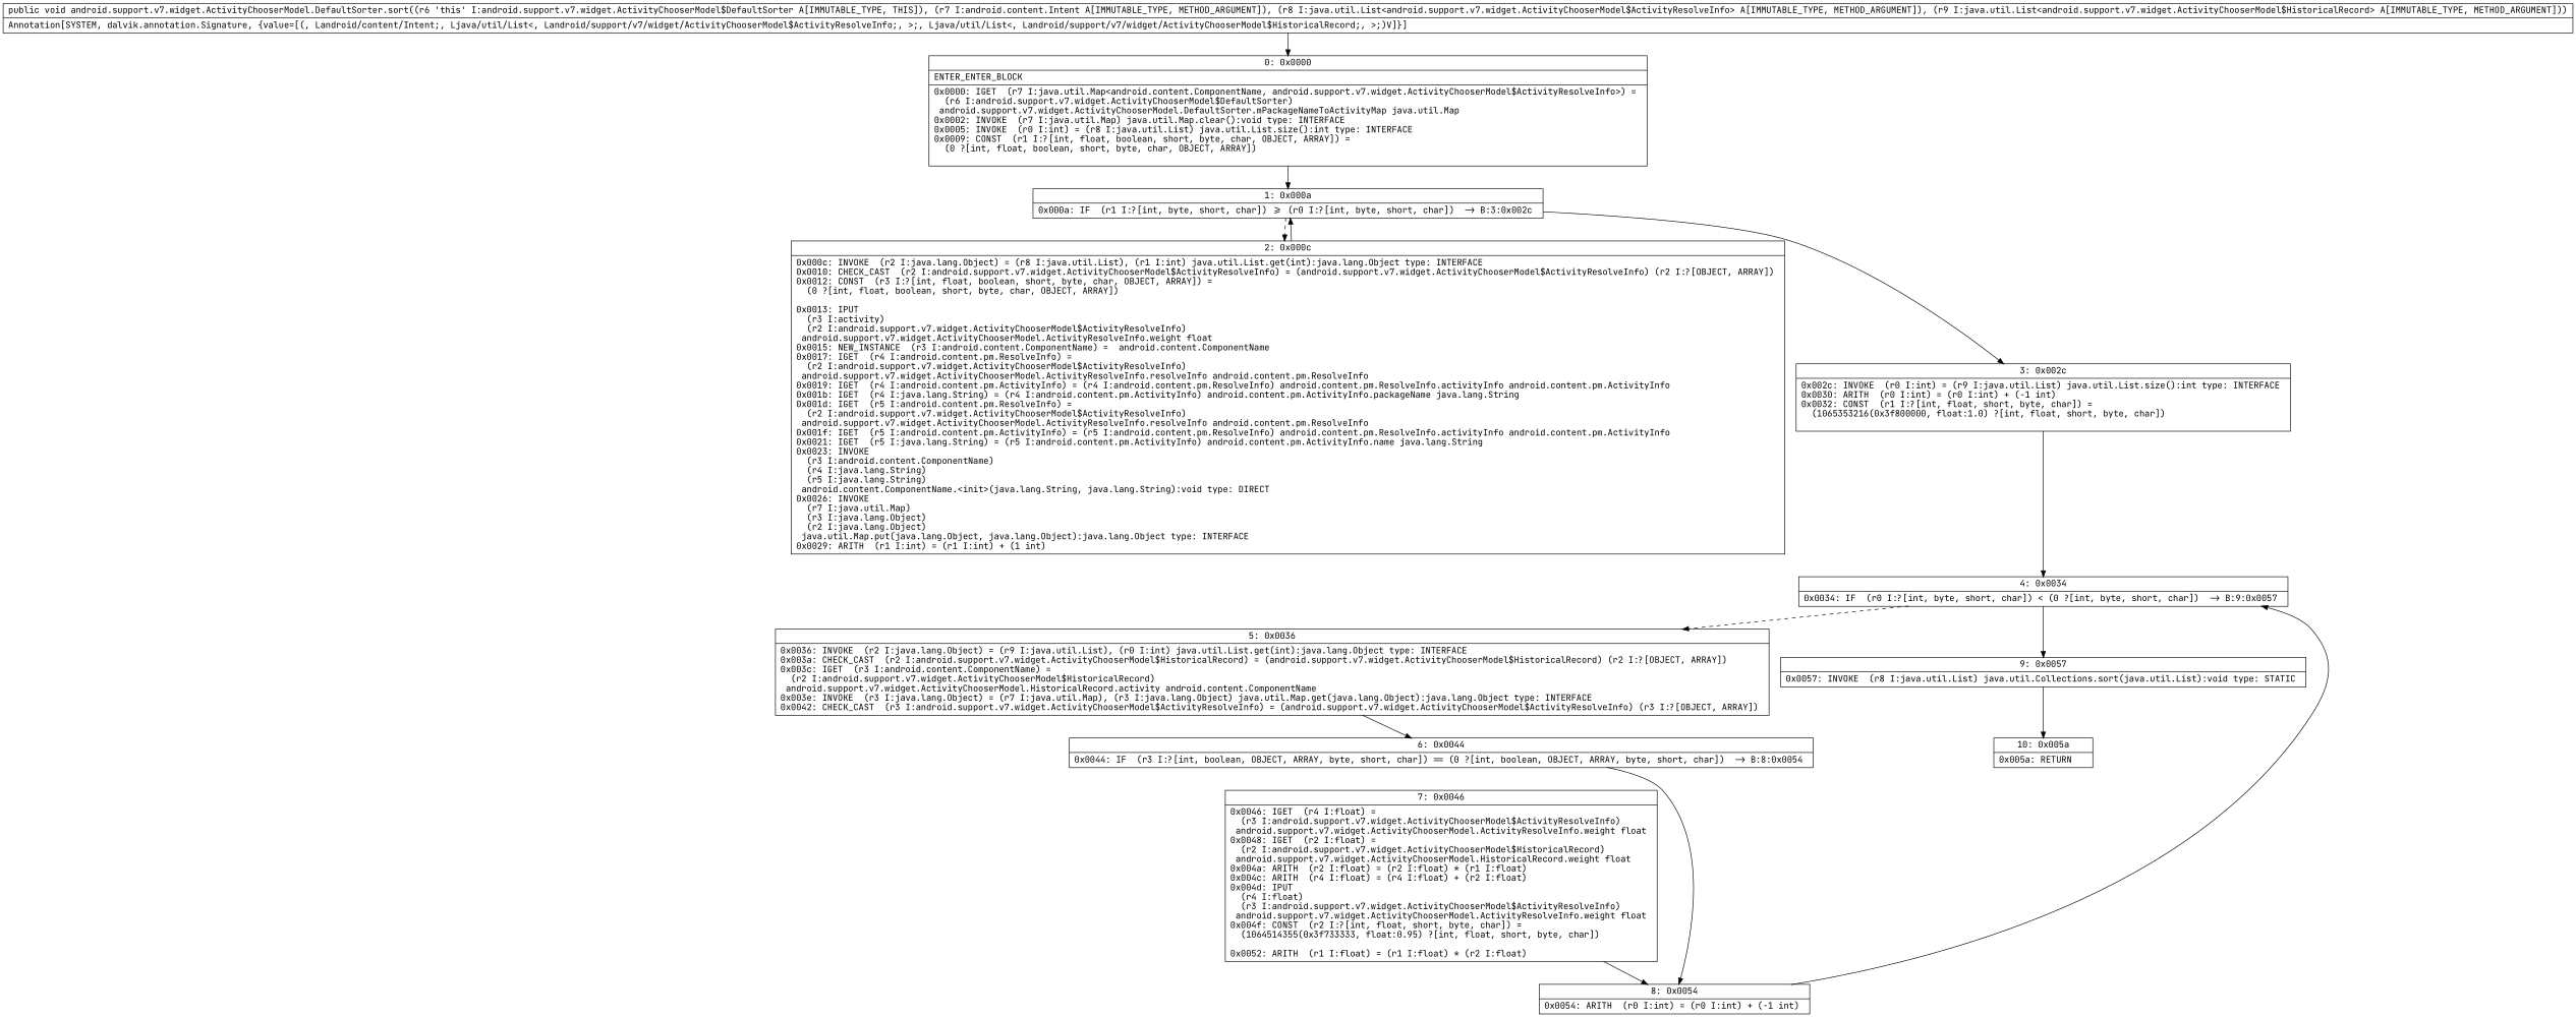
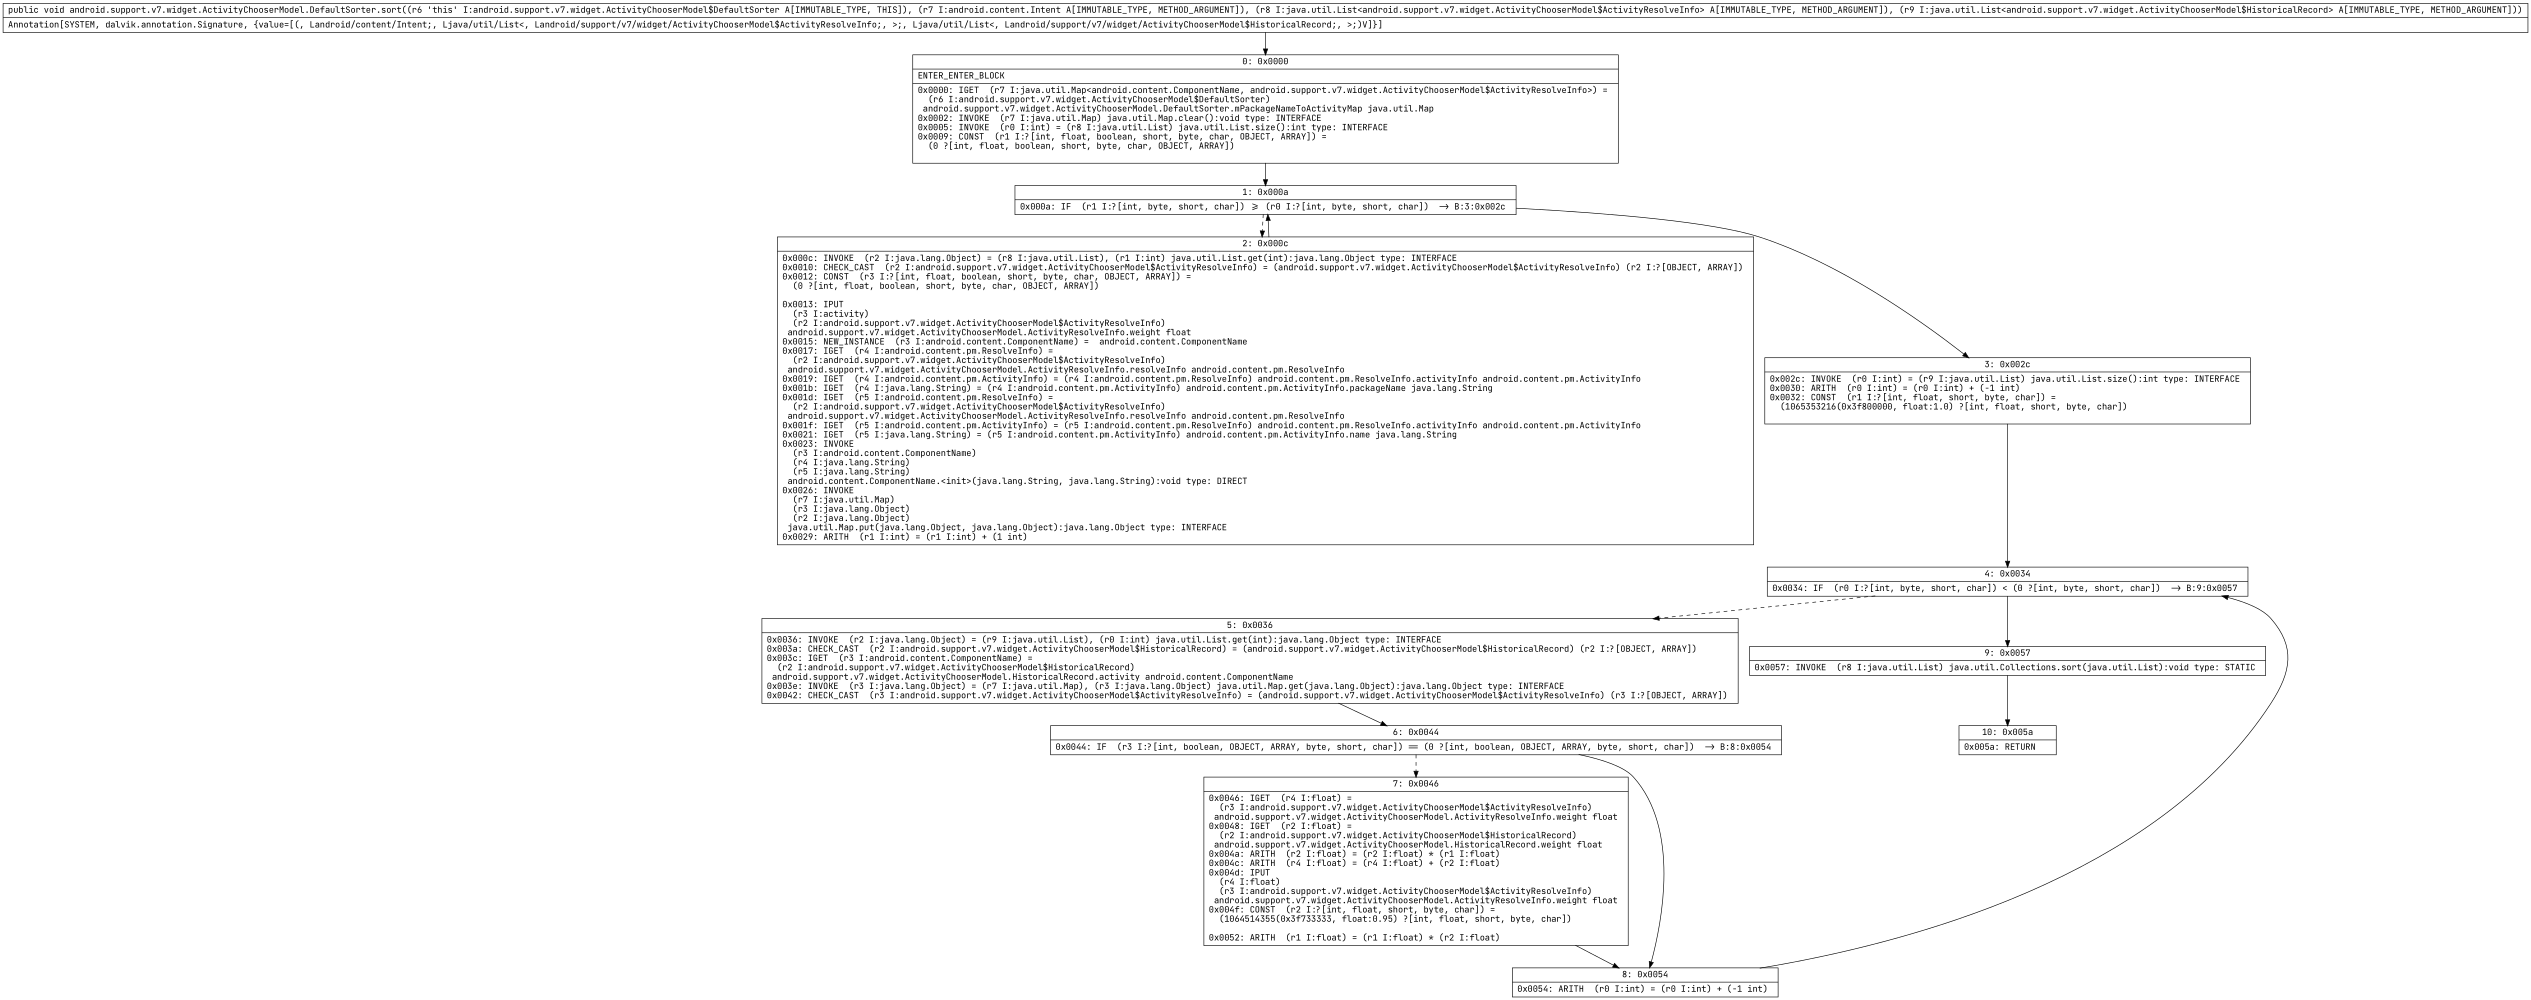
  digraph {
    fontname="JetBrains Mono"
    node [fontname="JetBrains Mono" shape=record]
    edge [fontname="JetBrains Mono"]
    n1 [label="{0\:\ 0x0000|ENTER_ENTER_BLOCK\l|0x0000: IGET  (r7 I:java.util.Map\<android.content.ComponentName, android.support.v7.widget.ActivityChooserModel$ActivityResolveInfo\>) = \l  (r6 I:android.support.v7.widget.ActivityChooserModel$DefaultSorter)\l android.support.v7.widget.ActivityChooserModel.DefaultSorter.mPackageNameToActivityMap java.util.Map \l0x0002: INVOKE  (r7 I:java.util.Map) java.util.Map.clear():void type: INTERFACE \l0x0005: INVOKE  (r0 I:int) = (r8 I:java.util.List) java.util.List.size():int type: INTERFACE \l0x0009: CONST  (r1 I:?[int, float, boolean, short, byte, char, OBJECT, ARRAY]) = \l  (0 ?[int, float, boolean, short, byte, char, OBJECT, ARRAY])\l \l}"]
    n2 [label="{1\:\ 0x000a|0x000a: IF  (r1 I:?[int, byte, short, char]) \>= (r0 I:?[int, byte, short, char])  \-\> B:3:0x002c \l}"]
    n3 [label="{2\:\ 0x000c|0x000c: INVOKE  (r2 I:java.lang.Object) = (r8 I:java.util.List), (r1 I:int) java.util.List.get(int):java.lang.Object type: INTERFACE \l0x0010: CHECK_CAST  (r2 I:android.support.v7.widget.ActivityChooserModel$ActivityResolveInfo) = (android.support.v7.widget.ActivityChooserModel$ActivityResolveInfo) (r2 I:?[OBJECT, ARRAY]) \l0x0012: CONST  (r3 I:?[int, float, boolean, short, byte, char, OBJECT, ARRAY]) = \l  (0 ?[int, float, boolean, short, byte, char, OBJECT, ARRAY])\l \l0x0013: IPUT  \l  (r3 I:activity)\l  (r2 I:android.support.v7.widget.ActivityChooserModel$ActivityResolveInfo)\l android.support.v7.widget.ActivityChooserModel.ActivityResolveInfo.weight float \l0x0015: NEW_INSTANCE  (r3 I:android.content.ComponentName) =  android.content.ComponentName \l0x0017: IGET  (r4 I:android.content.pm.ResolveInfo) = \l  (r2 I:android.support.v7.widget.ActivityChooserModel$ActivityResolveInfo)\l android.support.v7.widget.ActivityChooserModel.ActivityResolveInfo.resolveInfo android.content.pm.ResolveInfo \l0x0019: IGET  (r4 I:android.content.pm.ActivityInfo) = (r4 I:android.content.pm.ResolveInfo) android.content.pm.ResolveInfo.activityInfo android.content.pm.ActivityInfo \l0x001b: IGET  (r4 I:java.lang.String) = (r4 I:android.content.pm.ActivityInfo) android.content.pm.ActivityInfo.packageName java.lang.String \l0x001d: IGET  (r5 I:android.content.pm.ResolveInfo) = \l  (r2 I:android.support.v7.widget.ActivityChooserModel$ActivityResolveInfo)\l android.support.v7.widget.ActivityChooserModel.ActivityResolveInfo.resolveInfo android.content.pm.ResolveInfo \l0x001f: IGET  (r5 I:android.content.pm.ActivityInfo) = (r5 I:android.content.pm.ResolveInfo) android.content.pm.ResolveInfo.activityInfo android.content.pm.ActivityInfo \l0x0021: IGET  (r5 I:java.lang.String) = (r5 I:android.content.pm.ActivityInfo) android.content.pm.ActivityInfo.name java.lang.String \l0x0023: INVOKE  \l  (r3 I:android.content.ComponentName)\l  (r4 I:java.lang.String)\l  (r5 I:java.lang.String)\l android.content.ComponentName.\<init\>(java.lang.String, java.lang.String):void type: DIRECT \l0x0026: INVOKE  \l  (r7 I:java.util.Map)\l  (r3 I:java.lang.Object)\l  (r2 I:java.lang.Object)\l java.util.Map.put(java.lang.Object, java.lang.Object):java.lang.Object type: INTERFACE \l0x0029: ARITH  (r1 I:int) = (r1 I:int) + (1 int) \l}"]
    n4 [label="{3\:\ 0x002c|0x002c: INVOKE  (r0 I:int) = (r9 I:java.util.List) java.util.List.size():int type: INTERFACE \l0x0030: ARITH  (r0 I:int) = (r0 I:int) + (\-1 int) \l0x0032: CONST  (r1 I:?[int, float, short, byte, char]) = \l  (1065353216(0x3f800000, float:1.0) ?[int, float, short, byte, char])\l \l}"]
    n5 [label="{4\:\ 0x0034|0x0034: IF  (r0 I:?[int, byte, short, char]) \< (0 ?[int, byte, short, char])  \-\> B:9:0x0057 \l}"]
    n6 [label="{5\:\ 0x0036|0x0036: INVOKE  (r2 I:java.lang.Object) = (r9 I:java.util.List), (r0 I:int) java.util.List.get(int):java.lang.Object type: INTERFACE \l0x003a: CHECK_CAST  (r2 I:android.support.v7.widget.ActivityChooserModel$HistoricalRecord) = (android.support.v7.widget.ActivityChooserModel$HistoricalRecord) (r2 I:?[OBJECT, ARRAY]) \l0x003c: IGET  (r3 I:android.content.ComponentName) = \l  (r2 I:android.support.v7.widget.ActivityChooserModel$HistoricalRecord)\l android.support.v7.widget.ActivityChooserModel.HistoricalRecord.activity android.content.ComponentName \l0x003e: INVOKE  (r3 I:java.lang.Object) = (r7 I:java.util.Map), (r3 I:java.lang.Object) java.util.Map.get(java.lang.Object):java.lang.Object type: INTERFACE \l0x0042: CHECK_CAST  (r3 I:android.support.v7.widget.ActivityChooserModel$ActivityResolveInfo) = (android.support.v7.widget.ActivityChooserModel$ActivityResolveInfo) (r3 I:?[OBJECT, ARRAY]) \l}"]
    n7 [label="{9\:\ 0x0057|0x0057: INVOKE  (r8 I:java.util.List) java.util.Collections.sort(java.util.List):void type: STATIC \l}"]
    n8 [label="{6\:\ 0x0044|0x0044: IF  (r3 I:?[int, boolean, OBJECT, ARRAY, byte, short, char]) == (0 ?[int, boolean, OBJECT, ARRAY, byte, short, char])  \-\> B:8:0x0054 \l}"]
    n9 [label="{10\:\ 0x005a|0x005a: RETURN   \l}"]
    n10 [label="{7\:\ 0x0046|0x0046: IGET  (r4 I:float) = \l  (r3 I:android.support.v7.widget.ActivityChooserModel$ActivityResolveInfo)\l android.support.v7.widget.ActivityChooserModel.ActivityResolveInfo.weight float \l0x0048: IGET  (r2 I:float) = \l  (r2 I:android.support.v7.widget.ActivityChooserModel$HistoricalRecord)\l android.support.v7.widget.ActivityChooserModel.HistoricalRecord.weight float \l0x004a: ARITH  (r2 I:float) = (r2 I:float) * (r1 I:float) \l0x004c: ARITH  (r4 I:float) = (r4 I:float) + (r2 I:float) \l0x004d: IPUT  \l  (r4 I:float)\l  (r3 I:android.support.v7.widget.ActivityChooserModel$ActivityResolveInfo)\l android.support.v7.widget.ActivityChooserModel.ActivityResolveInfo.weight float \l0x004f: CONST  (r2 I:?[int, float, short, byte, char]) = \l  (1064514355(0x3f733333, float:0.95) ?[int, float, short, byte, char])\l \l0x0052: ARITH  (r1 I:float) = (r1 I:float) * (r2 I:float) \l}"]
    n11 [label="{8\:\ 0x0054|0x0054: ARITH  (r0 I:int) = (r0 I:int) + (\-1 int) \l}"]
    n12 [label="{public void android.support.v7.widget.ActivityChooserModel.DefaultSorter.sort((r6 'this' I:android.support.v7.widget.ActivityChooserModel$DefaultSorter A[IMMUTABLE_TYPE, THIS]), (r7 I:android.content.Intent A[IMMUTABLE_TYPE, METHOD_ARGUMENT]), (r8 I:java.util.List\<android.support.v7.widget.ActivityChooserModel$ActivityResolveInfo\> A[IMMUTABLE_TYPE, METHOD_ARGUMENT]), (r9 I:java.util.List\<android.support.v7.widget.ActivityChooserModel$HistoricalRecord\> A[IMMUTABLE_TYPE, METHOD_ARGUMENT]))  | Annotation[SYSTEM, dalvik.annotation.Signature, \{value=[(, Landroid\/content\/Intent;, Ljava\/util\/List\<, Landroid\/support\/v7\/widget\/ActivityChooserModel$ActivityResolveInfo;, \>;, Ljava\/util\/List\<, Landroid\/support\/v7\/widget\/ActivityChooserModel$HistoricalRecord;, \>;)V]\}]\l}"]
    n1 -> n2
    n2 -> n3 [style=dashed]
    n2 -> n4
    n3 -> n2
    n4 -> n5
    n5 -> n6 [style=dashed]
    n5 -> n7
    n6 -> n8
    n7 -> n9
+   n8 -> n10 [style=dashed]
    n8 -> n11
    n10 -> n11
    n11 -> n5
    n12 -> n1
  }
